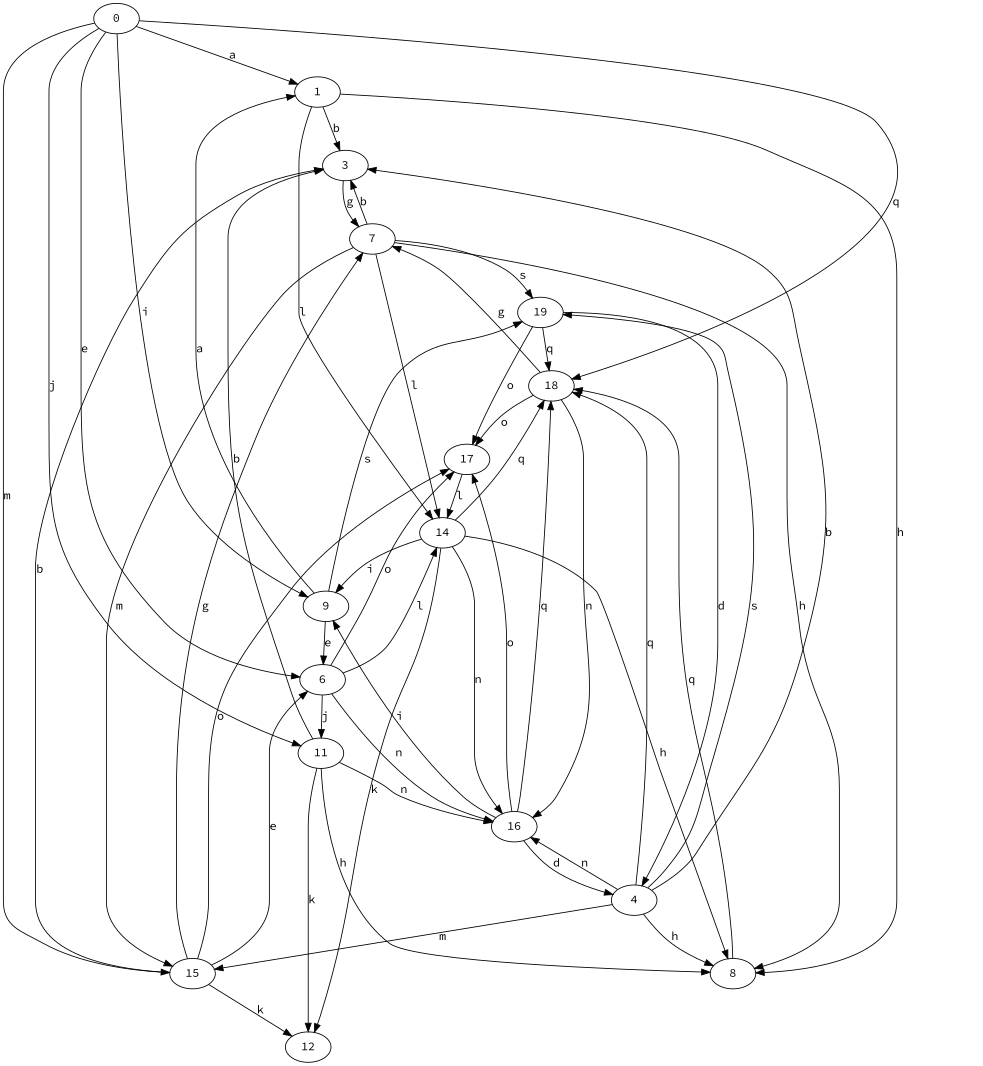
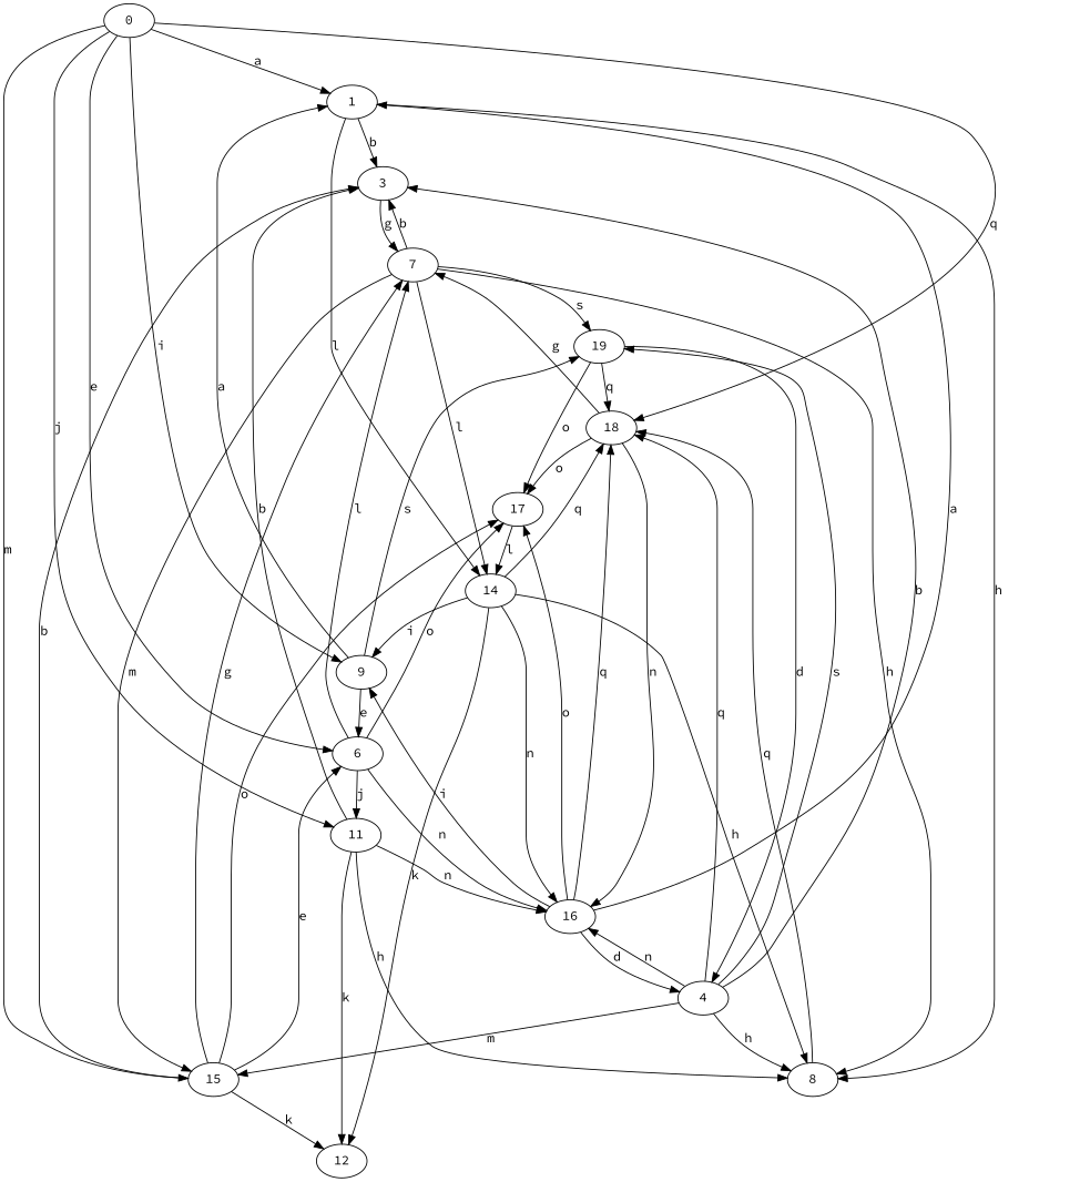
  strict digraph {
    fontname="Source Code Pro"
    node [fontname="Source Code Pro"]
    edge [fontname="Source Code Pro"]
    1
    3
    8
    14
    7
    18
    9
    16
    12
    15
    19
    0
    6
    11
    17
    4
    1 -> 3 [label=b]
    1 -> 8 [label=h]
    1 -> 14 [label=l]
    3 -> 7 [label=g]
    8 -> 18 [label=q]
    14 -> 8 [label=h]
    14 -> 18 [label=q]
    14 -> 9 [label=i]
    14 -> 16 [label=n]
    14 -> 12 [label=k]
    7 -> 3 [label=b]
    7 -> 8 [label=h]
    7 -> 14 [label=l]
    7 -> 15 [label=m]
    7 -> 19 [label=s]
    18 -> 7 [label=g]
    18 -> 16 [label=n]
    18 -> 17 [label=o]
    9 -> 1 [label=a]
    9 -> 19 [label=s]
    9 -> 6 [label=e]
+   16 -> 1 [label=a]
    16 -> 18 [label=q]
    16 -> 9 [label=i]
    16 -> 17 [label=o]
    16 -> 4 [label=d]
    15 -> 3 [label=b]
    15 -> 7 [label=g]
    15 -> 12 [label=k]
    15 -> 6 [label=e]
    15 -> 17 [label=o]
    19 -> 18 [label=q]
    19 -> 17 [label=o]
    19 -> 4 [label=d]
    0 -> 1 [label=a]
    0 -> 18 [label=q]
    0 -> 9 [label=i]
    0 -> 15 [label=m]
    0 -> 6 [label=e]
    0 -> 11 [label=j]
-   6 -> 14 [label=l]
+   6 -> 7 [label=l]
    6 -> 16 [label=n]
    6 -> 11 [label=j]
    6 -> 17 [label=o]
    11 -> 3 [label=b]
    11 -> 8 [label=h]
    11 -> 16 [label=n]
    11 -> 12 [label=k]
    17 -> 14 [label=l]
    4 -> 3 [label=b]
    4 -> 8 [label=h]
    4 -> 18 [label=q]
    4 -> 16 [label=n]
    4 -> 15 [label=m]
    4 -> 19 [label=s]
  }
